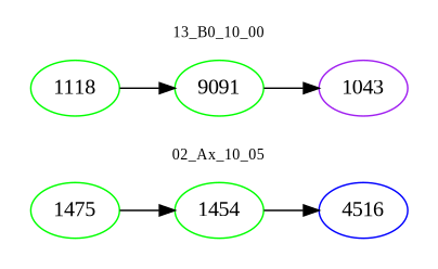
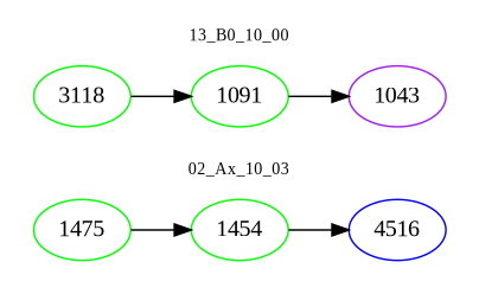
  digraph {
    fontname="Liberation Serif"
    rankdir=LR
    node [color=green fontname="Liberation Serif"]
    edge [color=black fontname="Liberation Serif"]
    n1 [label=1475]
    n2 [label=1454]
    n3 [color=blue label=4516]
-   n4 [label=1118]
-   n5 [label=9091]
+   n4 [label=3118]
+   n5 [label=1091]
    n6 [color=purple label=1043]
    subgraph cluster_1 {
      color=white
      fontsize=10
-     label="02_Ax_10_05"
+     label="02_Ax_10_03"
      n1
      n2
      n3
    }
    subgraph cluster_2 {
      color=white
      fontsize=10
      label="13_B0_10_00"
      n4
      n5
      n6
    }
    n1 -> n2
    n2 -> n3
    n4 -> n5
    n5 -> n6
  }
